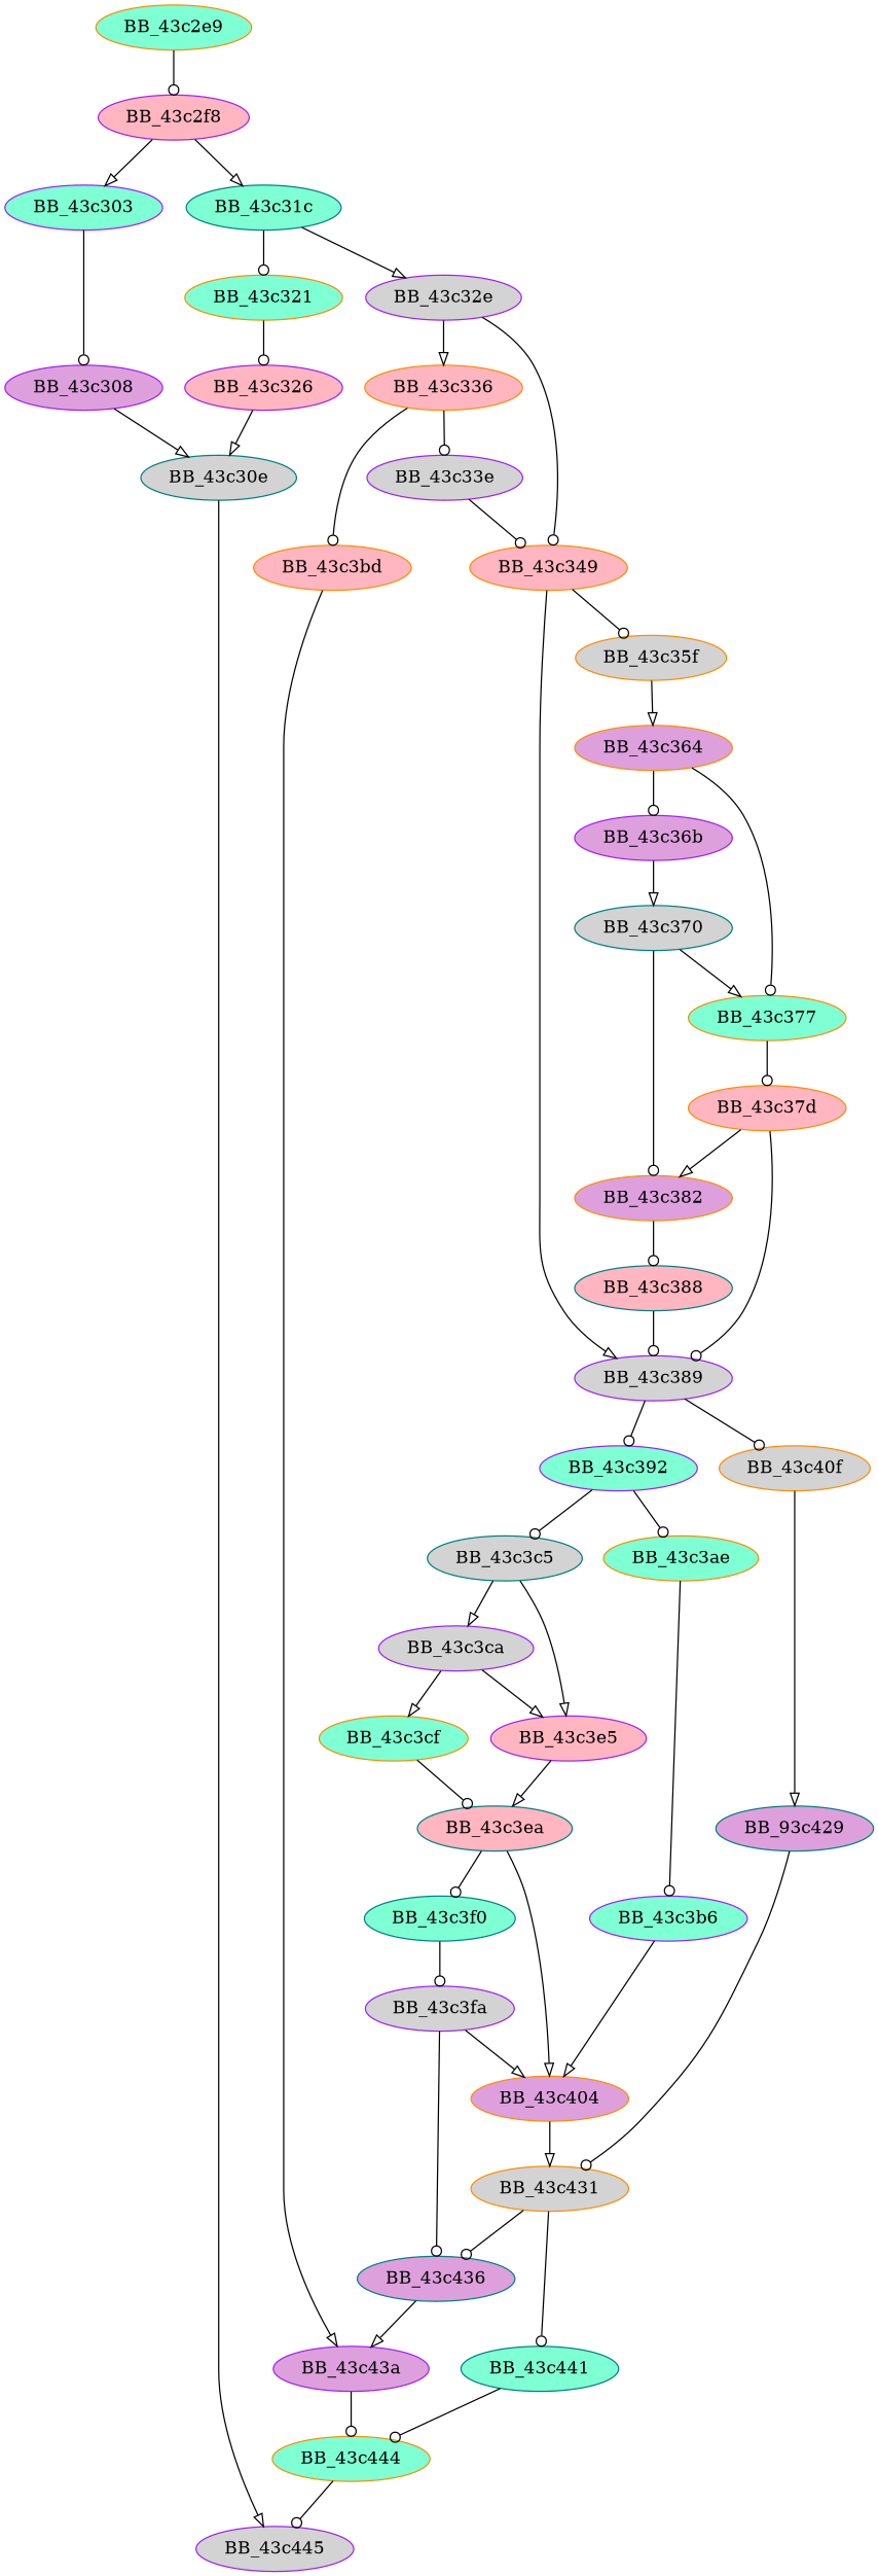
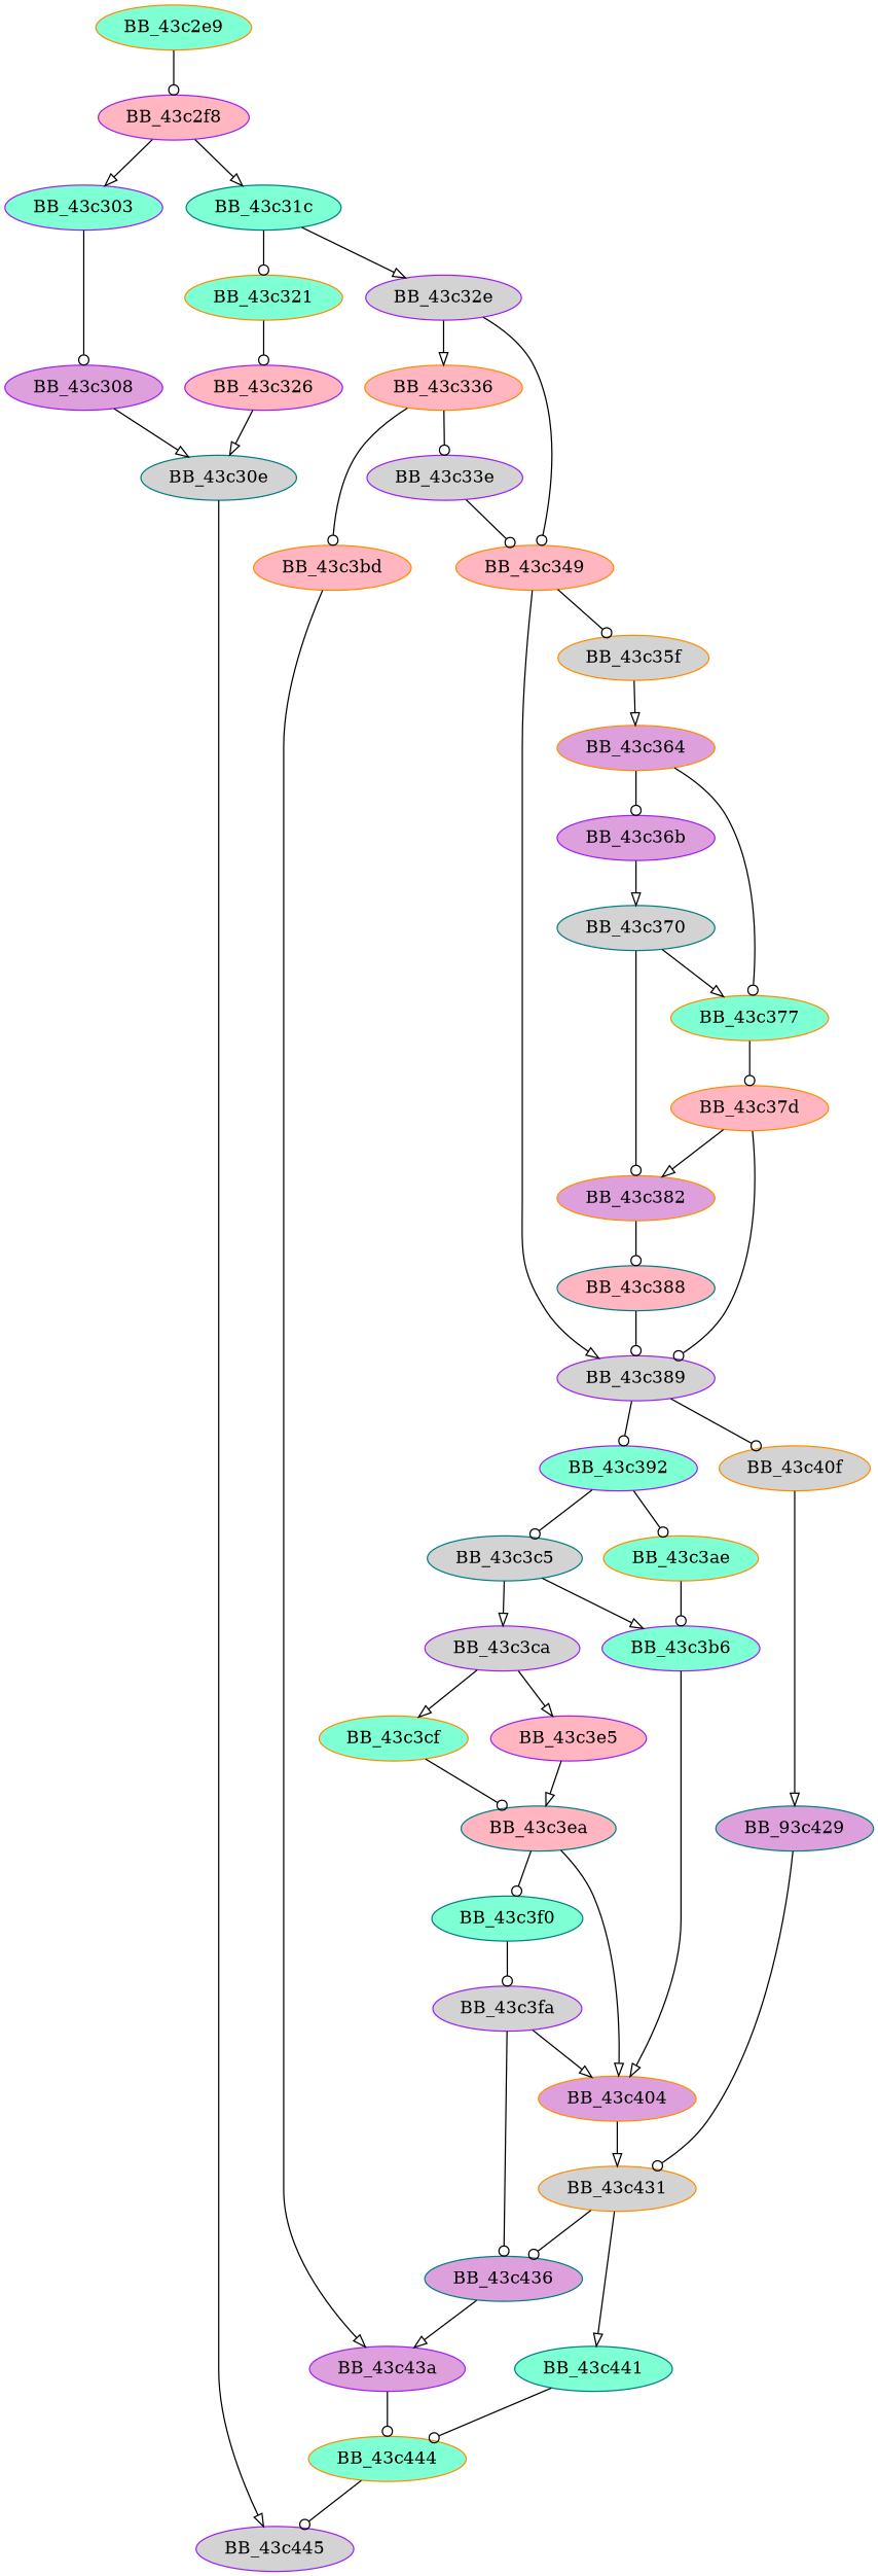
  digraph {
    node [color=darkorange fillcolor=aquamarine style=filled]
    edge [arrowhead=odot]
    BB_43c2f8 [color=purple fillcolor=lightpink]
    BB_43c2e9
    BB_43c303 [color=purple]
    BB_43c31c [color=teal]
    BB_43c308 [color=purple fillcolor=plum]
    BB_43c321
    BB_43c32e [color=purple fillcolor=lightgrey]
    BB_43c30e [color=teal fillcolor=lightgrey]
    BB_43c326 [color=purple fillcolor=lightpink]
    BB_43c336 [fillcolor=lightpink]
    BB_43c349 [fillcolor=lightpink]
    BB_43c445 [color=purple fillcolor=lightgrey]
    BB_43c33e [color=purple fillcolor=lightgrey]
    BB_43c3bd [fillcolor=lightpink]
    BB_43c35f [fillcolor=lightgrey]
    BB_43c389 [color=purple fillcolor=lightgrey]
    BB_43c43a [color=purple fillcolor=plum]
    BB_43c364 [fillcolor=plum]
    BB_43c392 [color=purple]
    BB_43c40f [fillcolor=lightgrey]
    BB_43c444
    BB_43c36b [color=purple fillcolor=plum]
    BB_43c377
    BB_43c3ae
    BB_43c3c5 [color=teal fillcolor=lightgrey]
    n26 [color=teal fillcolor=plum label=BB_93c429]
    BB_43c370 [color=teal fillcolor=lightgrey]
    BB_43c37d [fillcolor=lightpink]
    BB_43c382 [fillcolor=plum]
    BB_43c388 [color=teal fillcolor=lightpink]
    BB_43c3b6 [color=purple]
    BB_43c3ca [color=purple fillcolor=lightgrey]
    BB_43c3e5 [color=purple fillcolor=lightpink]
    BB_43c431 [fillcolor=lightgrey]
    BB_43c404 [fillcolor=plum]
    BB_43c3cf
    BB_43c3ea [color=teal fillcolor=lightpink]
    BB_43c436 [color=teal fillcolor=plum]
    BB_43c441 [color=teal]
    BB_43c3f0 [color=teal]
    BB_43c3fa [color=purple fillcolor=lightgrey]
    BB_43c2f8 -> BB_43c303 [arrowhead=onormal]
    BB_43c2f8 -> BB_43c31c [arrowhead=onormal]
    BB_43c2e9 -> BB_43c2f8
    BB_43c303 -> BB_43c308
    BB_43c31c -> BB_43c321
    BB_43c31c -> BB_43c32e [arrowhead=onormal]
    BB_43c308 -> BB_43c30e [arrowhead=onormal]
    BB_43c321 -> BB_43c326
    BB_43c32e -> BB_43c336 [arrowhead=onormal]
    BB_43c32e -> BB_43c349
    BB_43c30e -> BB_43c445 [arrowhead=onormal]
    BB_43c326 -> BB_43c30e [arrowhead=onormal]
    BB_43c336 -> BB_43c33e
    BB_43c336 -> BB_43c3bd
    BB_43c349 -> BB_43c35f
    BB_43c349 -> BB_43c389 [arrowhead=onormal]
    BB_43c33e -> BB_43c349
    BB_43c3bd -> BB_43c43a [arrowhead=onormal]
    BB_43c35f -> BB_43c364 [arrowhead=onormal]
    BB_43c389 -> BB_43c392
    BB_43c389 -> BB_43c40f
    BB_43c43a -> BB_43c444
    BB_43c364 -> BB_43c36b
    BB_43c364 -> BB_43c377
    BB_43c392 -> BB_43c3ae
    BB_43c392 -> BB_43c3c5
    BB_43c40f -> n26 [arrowhead=onormal]
    BB_43c444 -> BB_43c445
    BB_43c36b -> BB_43c370 [arrowhead=onormal]
    BB_43c377 -> BB_43c37d
    BB_43c3ae -> BB_43c3b6
    BB_43c3c5 -> BB_43c3ca [arrowhead=onormal]
-   BB_43c3c5 -> BB_43c3e5 [arrowhead=onormal]
+   BB_43c3c5 -> BB_43c3b6 [arrowhead=onormal]
    n26 -> BB_43c431
    BB_43c370 -> BB_43c377 [arrowhead=onormal]
    BB_43c370 -> BB_43c382
    BB_43c37d -> BB_43c389
    BB_43c37d -> BB_43c382 [arrowhead=onormal]
    BB_43c382 -> BB_43c388
    BB_43c388 -> BB_43c389
    BB_43c3b6 -> BB_43c404 [arrowhead=onormal]
    BB_43c3ca -> BB_43c3e5 [arrowhead=onormal]
    BB_43c3ca -> BB_43c3cf [arrowhead=onormal]
    BB_43c3e5 -> BB_43c3ea [arrowhead=onormal]
    BB_43c431 -> BB_43c436
-   BB_43c431 -> BB_43c441
+   BB_43c431 -> BB_43c441 [arrowhead=onormal]
    BB_43c404 -> BB_43c431 [arrowhead=onormal]
    BB_43c3cf -> BB_43c3ea
    BB_43c3ea -> BB_43c404 [arrowhead=onormal]
    BB_43c3ea -> BB_43c3f0
    BB_43c436 -> BB_43c43a [arrowhead=onormal]
    BB_43c441 -> BB_43c444
    BB_43c3f0 -> BB_43c3fa
    BB_43c3fa -> BB_43c404 [arrowhead=onormal]
    BB_43c3fa -> BB_43c436
  }
